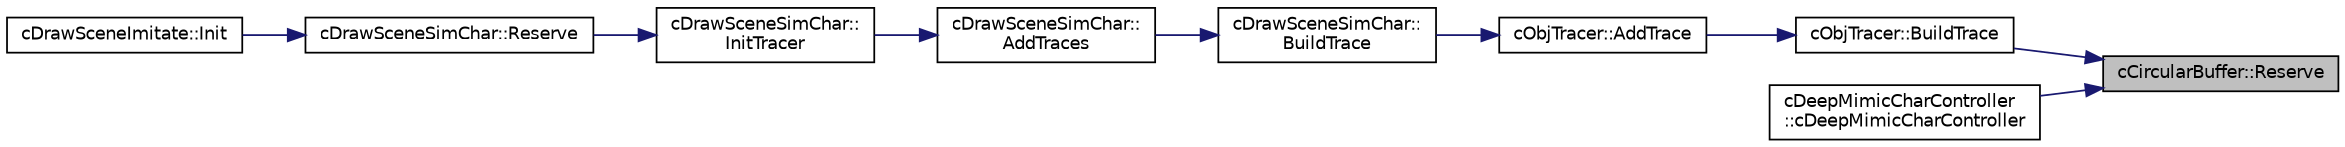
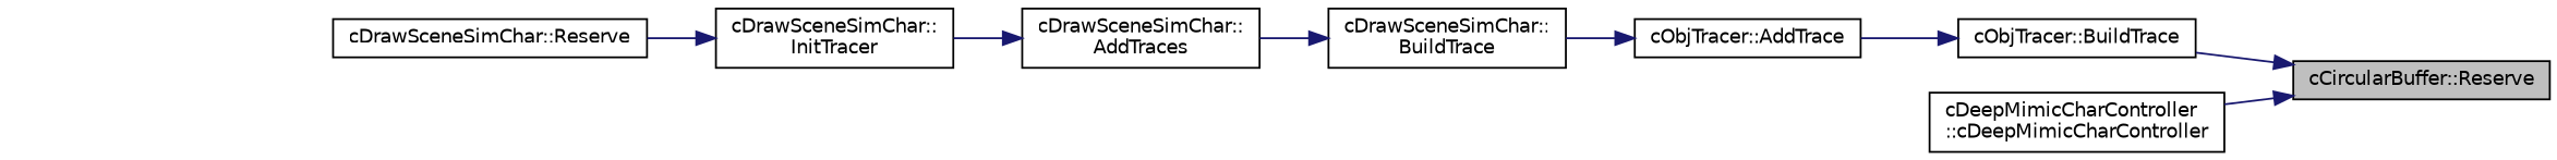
  digraph {
    rankdir=RL
    node [color=black fillcolor=white fontname=Helvetica fontsize=10 shape=record style=filled]
    edge [color=midnightblue dir=back fontname=Helvetica fontsize=10 labelfontname=Helvetica labelfontsize=10 style=solid]
    n1 [fillcolor=grey75 fontcolor=black height=0.2 label="cCircularBuffer::Reserve" width=0.4]
    n2 [height=0.2 label="cObjTracer::BuildTrace" width=0.4]
    n3 [height=0.2 label="cDeepMimicCharController\l::cDeepMimicCharController" width=0.4]
    n4 [height=0.2 label="cObjTracer::AddTrace" width=0.4]
    n5 [height=0.2 label="cDrawSceneSimChar::\lBuildTrace" width=0.4]
    n6 [height=0.2 label="cDrawSceneSimChar::\lAddTraces" width=0.4]
    n7 [height=0.2 label="cDrawSceneSimChar::\lInitTracer" width=0.4]
    n8 [height=0.2 label="cDrawSceneSimChar::Reserve" width=0.4]
-   n9 [height=0.2 label="cDrawSceneImitate::Init" width=0.4]
    n1 -> n2
    n1 -> n3
    n2 -> n4
    n4 -> n5
    n5 -> n6
    n6 -> n7
    n7 -> n8
-   n8 -> n9
  }
